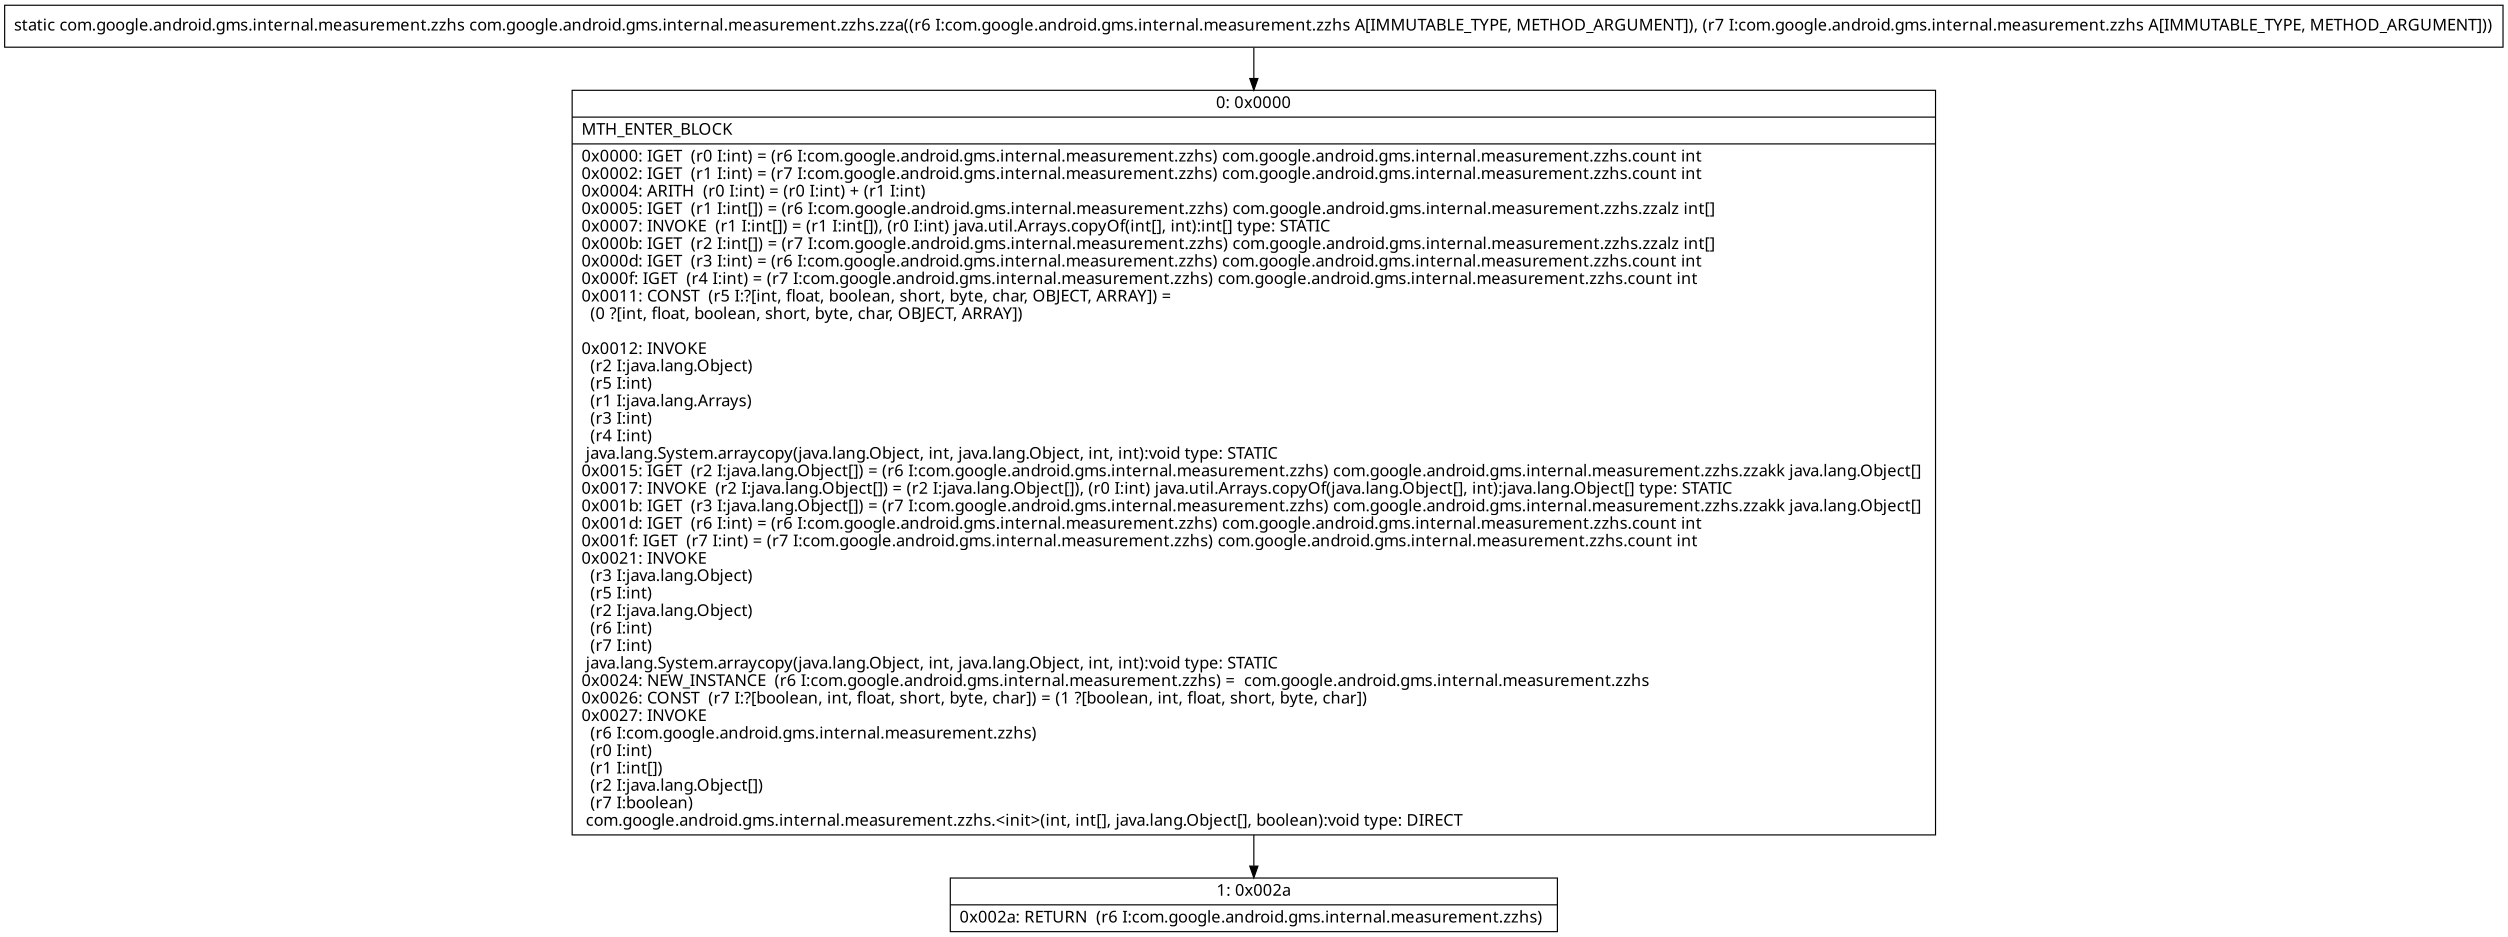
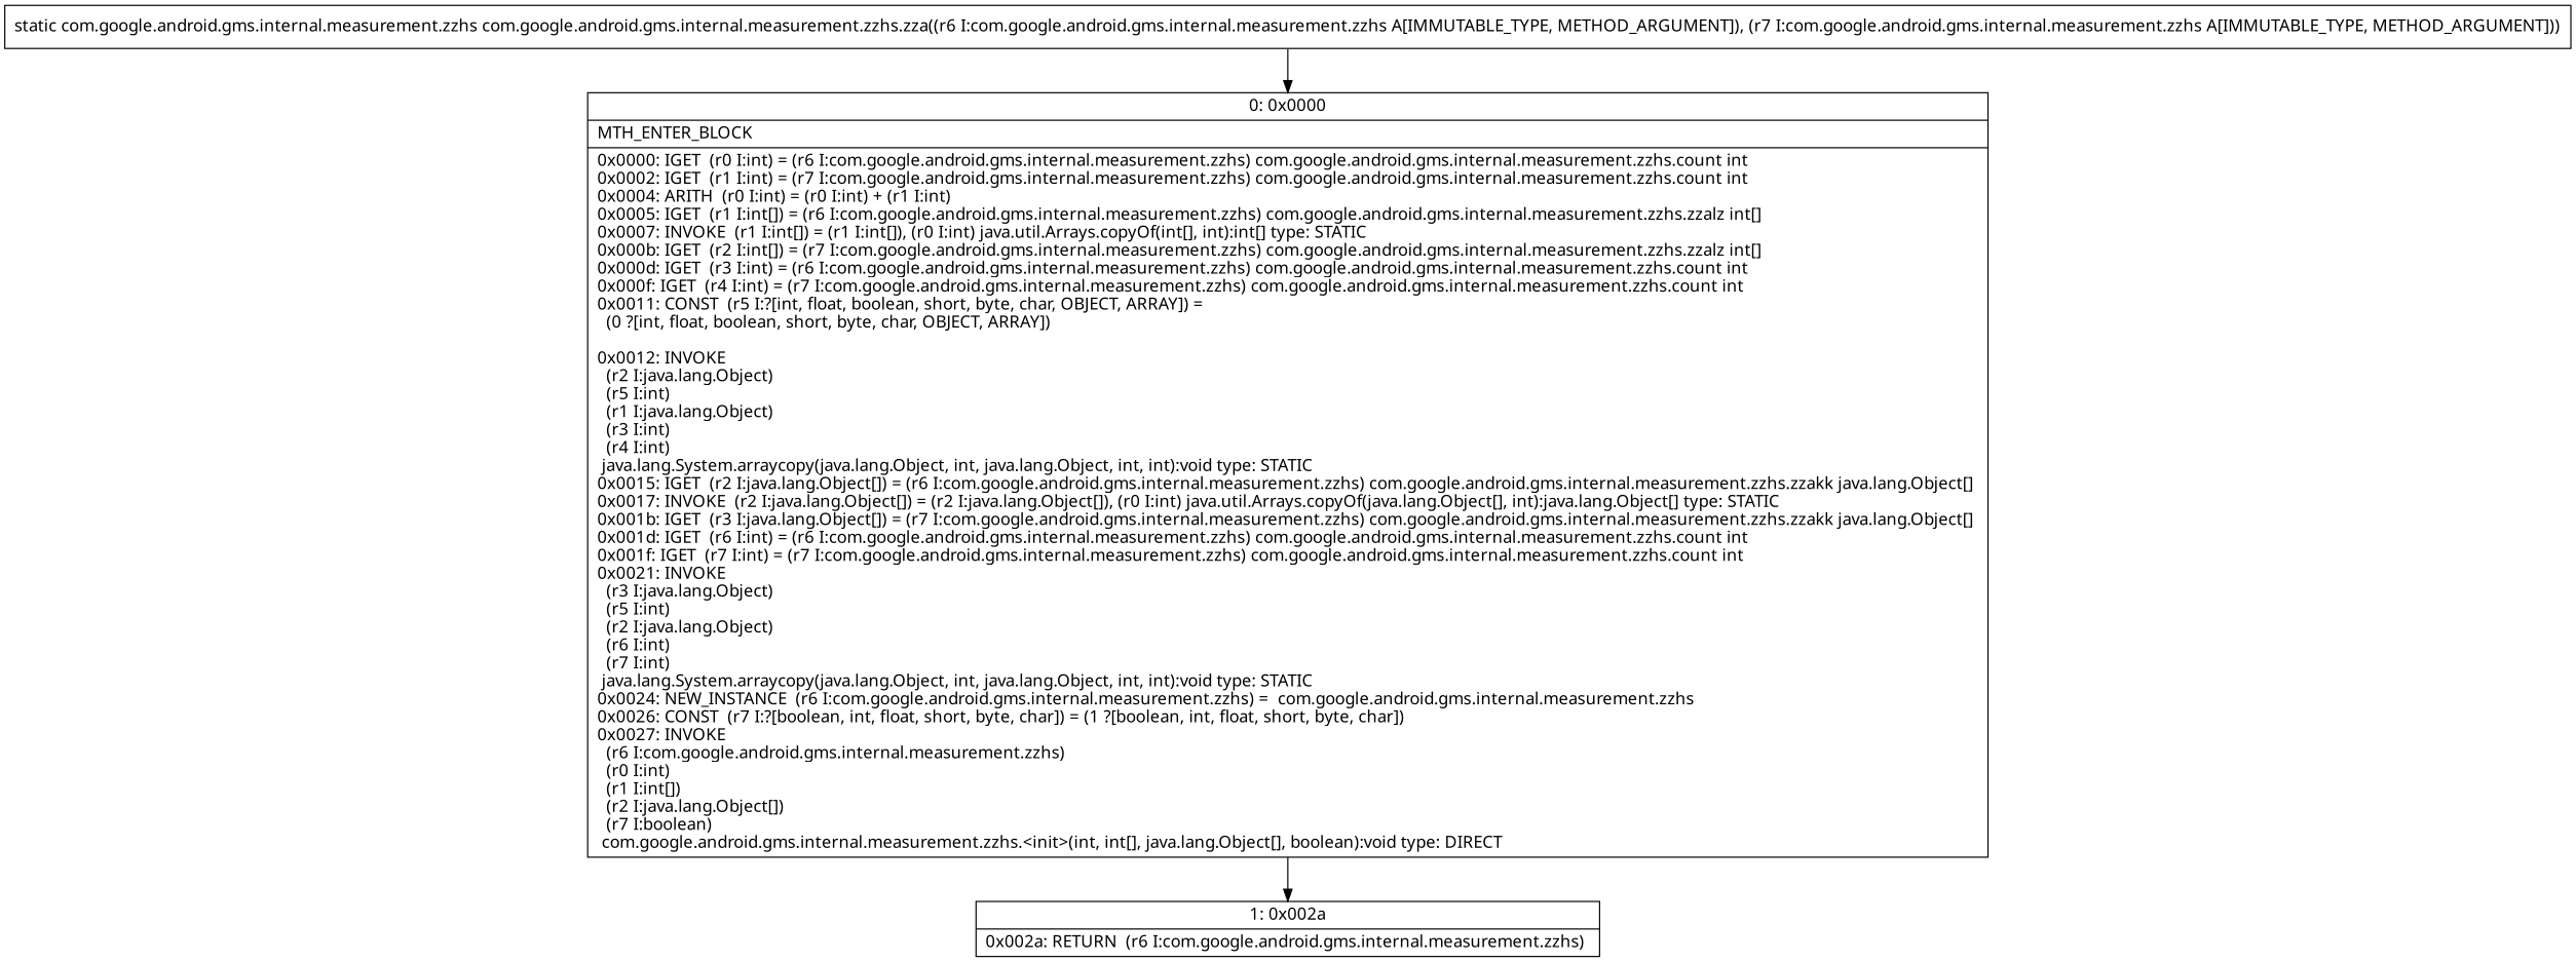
  digraph {
    fontname="Noto Sans"
    node [shape=record fontname="Noto Sans"]
    edge [fontname="Noto Sans"]
-   n1 [label="{0\:\ 0x0000|MTH_ENTER_BLOCK\l|0x0000: IGET  (r0 I:int) = (r6 I:com.google.android.gms.internal.measurement.zzhs) com.google.android.gms.internal.measurement.zzhs.count int \l0x0002: IGET  (r1 I:int) = (r7 I:com.google.android.gms.internal.measurement.zzhs) com.google.android.gms.internal.measurement.zzhs.count int \l0x0004: ARITH  (r0 I:int) = (r0 I:int) + (r1 I:int) \l0x0005: IGET  (r1 I:int[]) = (r6 I:com.google.android.gms.internal.measurement.zzhs) com.google.android.gms.internal.measurement.zzhs.zzalz int[] \l0x0007: INVOKE  (r1 I:int[]) = (r1 I:int[]), (r0 I:int) java.util.Arrays.copyOf(int[], int):int[] type: STATIC \l0x000b: IGET  (r2 I:int[]) = (r7 I:com.google.android.gms.internal.measurement.zzhs) com.google.android.gms.internal.measurement.zzhs.zzalz int[] \l0x000d: IGET  (r3 I:int) = (r6 I:com.google.android.gms.internal.measurement.zzhs) com.google.android.gms.internal.measurement.zzhs.count int \l0x000f: IGET  (r4 I:int) = (r7 I:com.google.android.gms.internal.measurement.zzhs) com.google.android.gms.internal.measurement.zzhs.count int \l0x0011: CONST  (r5 I:?[int, float, boolean, short, byte, char, OBJECT, ARRAY]) = \l  (0 ?[int, float, boolean, short, byte, char, OBJECT, ARRAY])\l \l0x0012: INVOKE  \l  (r2 I:java.lang.Object)\l  (r5 I:int)\l  (r1 I:java.lang.Arrays)\l  (r3 I:int)\l  (r4 I:int)\l java.lang.System.arraycopy(java.lang.Object, int, java.lang.Object, int, int):void type: STATIC \l0x0015: IGET  (r2 I:java.lang.Object[]) = (r6 I:com.google.android.gms.internal.measurement.zzhs) com.google.android.gms.internal.measurement.zzhs.zzakk java.lang.Object[] \l0x0017: INVOKE  (r2 I:java.lang.Object[]) = (r2 I:java.lang.Object[]), (r0 I:int) java.util.Arrays.copyOf(java.lang.Object[], int):java.lang.Object[] type: STATIC \l0x001b: IGET  (r3 I:java.lang.Object[]) = (r7 I:com.google.android.gms.internal.measurement.zzhs) com.google.android.gms.internal.measurement.zzhs.zzakk java.lang.Object[] \l0x001d: IGET  (r6 I:int) = (r6 I:com.google.android.gms.internal.measurement.zzhs) com.google.android.gms.internal.measurement.zzhs.count int \l0x001f: IGET  (r7 I:int) = (r7 I:com.google.android.gms.internal.measurement.zzhs) com.google.android.gms.internal.measurement.zzhs.count int \l0x0021: INVOKE  \l  (r3 I:java.lang.Object)\l  (r5 I:int)\l  (r2 I:java.lang.Object)\l  (r6 I:int)\l  (r7 I:int)\l java.lang.System.arraycopy(java.lang.Object, int, java.lang.Object, int, int):void type: STATIC \l0x0024: NEW_INSTANCE  (r6 I:com.google.android.gms.internal.measurement.zzhs) =  com.google.android.gms.internal.measurement.zzhs \l0x0026: CONST  (r7 I:?[boolean, int, float, short, byte, char]) = (1 ?[boolean, int, float, short, byte, char]) \l0x0027: INVOKE  \l  (r6 I:com.google.android.gms.internal.measurement.zzhs)\l  (r0 I:int)\l  (r1 I:int[])\l  (r2 I:java.lang.Object[])\l  (r7 I:boolean)\l com.google.android.gms.internal.measurement.zzhs.\<init\>(int, int[], java.lang.Object[], boolean):void type: DIRECT \l}"]
+   n1 [label="{0\:\ 0x0000|MTH_ENTER_BLOCK\l|0x0000: IGET  (r0 I:int) = (r6 I:com.google.android.gms.internal.measurement.zzhs) com.google.android.gms.internal.measurement.zzhs.count int \l0x0002: IGET  (r1 I:int) = (r7 I:com.google.android.gms.internal.measurement.zzhs) com.google.android.gms.internal.measurement.zzhs.count int \l0x0004: ARITH  (r0 I:int) = (r0 I:int) + (r1 I:int) \l0x0005: IGET  (r1 I:int[]) = (r6 I:com.google.android.gms.internal.measurement.zzhs) com.google.android.gms.internal.measurement.zzhs.zzalz int[] \l0x0007: INVOKE  (r1 I:int[]) = (r1 I:int[]), (r0 I:int) java.util.Arrays.copyOf(int[], int):int[] type: STATIC \l0x000b: IGET  (r2 I:int[]) = (r7 I:com.google.android.gms.internal.measurement.zzhs) com.google.android.gms.internal.measurement.zzhs.zzalz int[] \l0x000d: IGET  (r3 I:int) = (r6 I:com.google.android.gms.internal.measurement.zzhs) com.google.android.gms.internal.measurement.zzhs.count int \l0x000f: IGET  (r4 I:int) = (r7 I:com.google.android.gms.internal.measurement.zzhs) com.google.android.gms.internal.measurement.zzhs.count int \l0x0011: CONST  (r5 I:?[int, float, boolean, short, byte, char, OBJECT, ARRAY]) = \l  (0 ?[int, float, boolean, short, byte, char, OBJECT, ARRAY])\l \l0x0012: INVOKE  \l  (r2 I:java.lang.Object)\l  (r5 I:int)\l  (r1 I:java.lang.Object)\l  (r3 I:int)\l  (r4 I:int)\l java.lang.System.arraycopy(java.lang.Object, int, java.lang.Object, int, int):void type: STATIC \l0x0015: IGET  (r2 I:java.lang.Object[]) = (r6 I:com.google.android.gms.internal.measurement.zzhs) com.google.android.gms.internal.measurement.zzhs.zzakk java.lang.Object[] \l0x0017: INVOKE  (r2 I:java.lang.Object[]) = (r2 I:java.lang.Object[]), (r0 I:int) java.util.Arrays.copyOf(java.lang.Object[], int):java.lang.Object[] type: STATIC \l0x001b: IGET  (r3 I:java.lang.Object[]) = (r7 I:com.google.android.gms.internal.measurement.zzhs) com.google.android.gms.internal.measurement.zzhs.zzakk java.lang.Object[] \l0x001d: IGET  (r6 I:int) = (r6 I:com.google.android.gms.internal.measurement.zzhs) com.google.android.gms.internal.measurement.zzhs.count int \l0x001f: IGET  (r7 I:int) = (r7 I:com.google.android.gms.internal.measurement.zzhs) com.google.android.gms.internal.measurement.zzhs.count int \l0x0021: INVOKE  \l  (r3 I:java.lang.Object)\l  (r5 I:int)\l  (r2 I:java.lang.Object)\l  (r6 I:int)\l  (r7 I:int)\l java.lang.System.arraycopy(java.lang.Object, int, java.lang.Object, int, int):void type: STATIC \l0x0024: NEW_INSTANCE  (r6 I:com.google.android.gms.internal.measurement.zzhs) =  com.google.android.gms.internal.measurement.zzhs \l0x0026: CONST  (r7 I:?[boolean, int, float, short, byte, char]) = (1 ?[boolean, int, float, short, byte, char]) \l0x0027: INVOKE  \l  (r6 I:com.google.android.gms.internal.measurement.zzhs)\l  (r0 I:int)\l  (r1 I:int[])\l  (r2 I:java.lang.Object[])\l  (r7 I:boolean)\l com.google.android.gms.internal.measurement.zzhs.\<init\>(int, int[], java.lang.Object[], boolean):void type: DIRECT \l}"]
    n2 [label="{1\:\ 0x002a|0x002a: RETURN  (r6 I:com.google.android.gms.internal.measurement.zzhs) \l}"]
    n3 [label="{static com.google.android.gms.internal.measurement.zzhs com.google.android.gms.internal.measurement.zzhs.zza((r6 I:com.google.android.gms.internal.measurement.zzhs A[IMMUTABLE_TYPE, METHOD_ARGUMENT]), (r7 I:com.google.android.gms.internal.measurement.zzhs A[IMMUTABLE_TYPE, METHOD_ARGUMENT])) }"]
    n1 -> n2
    n3 -> n1
  }
